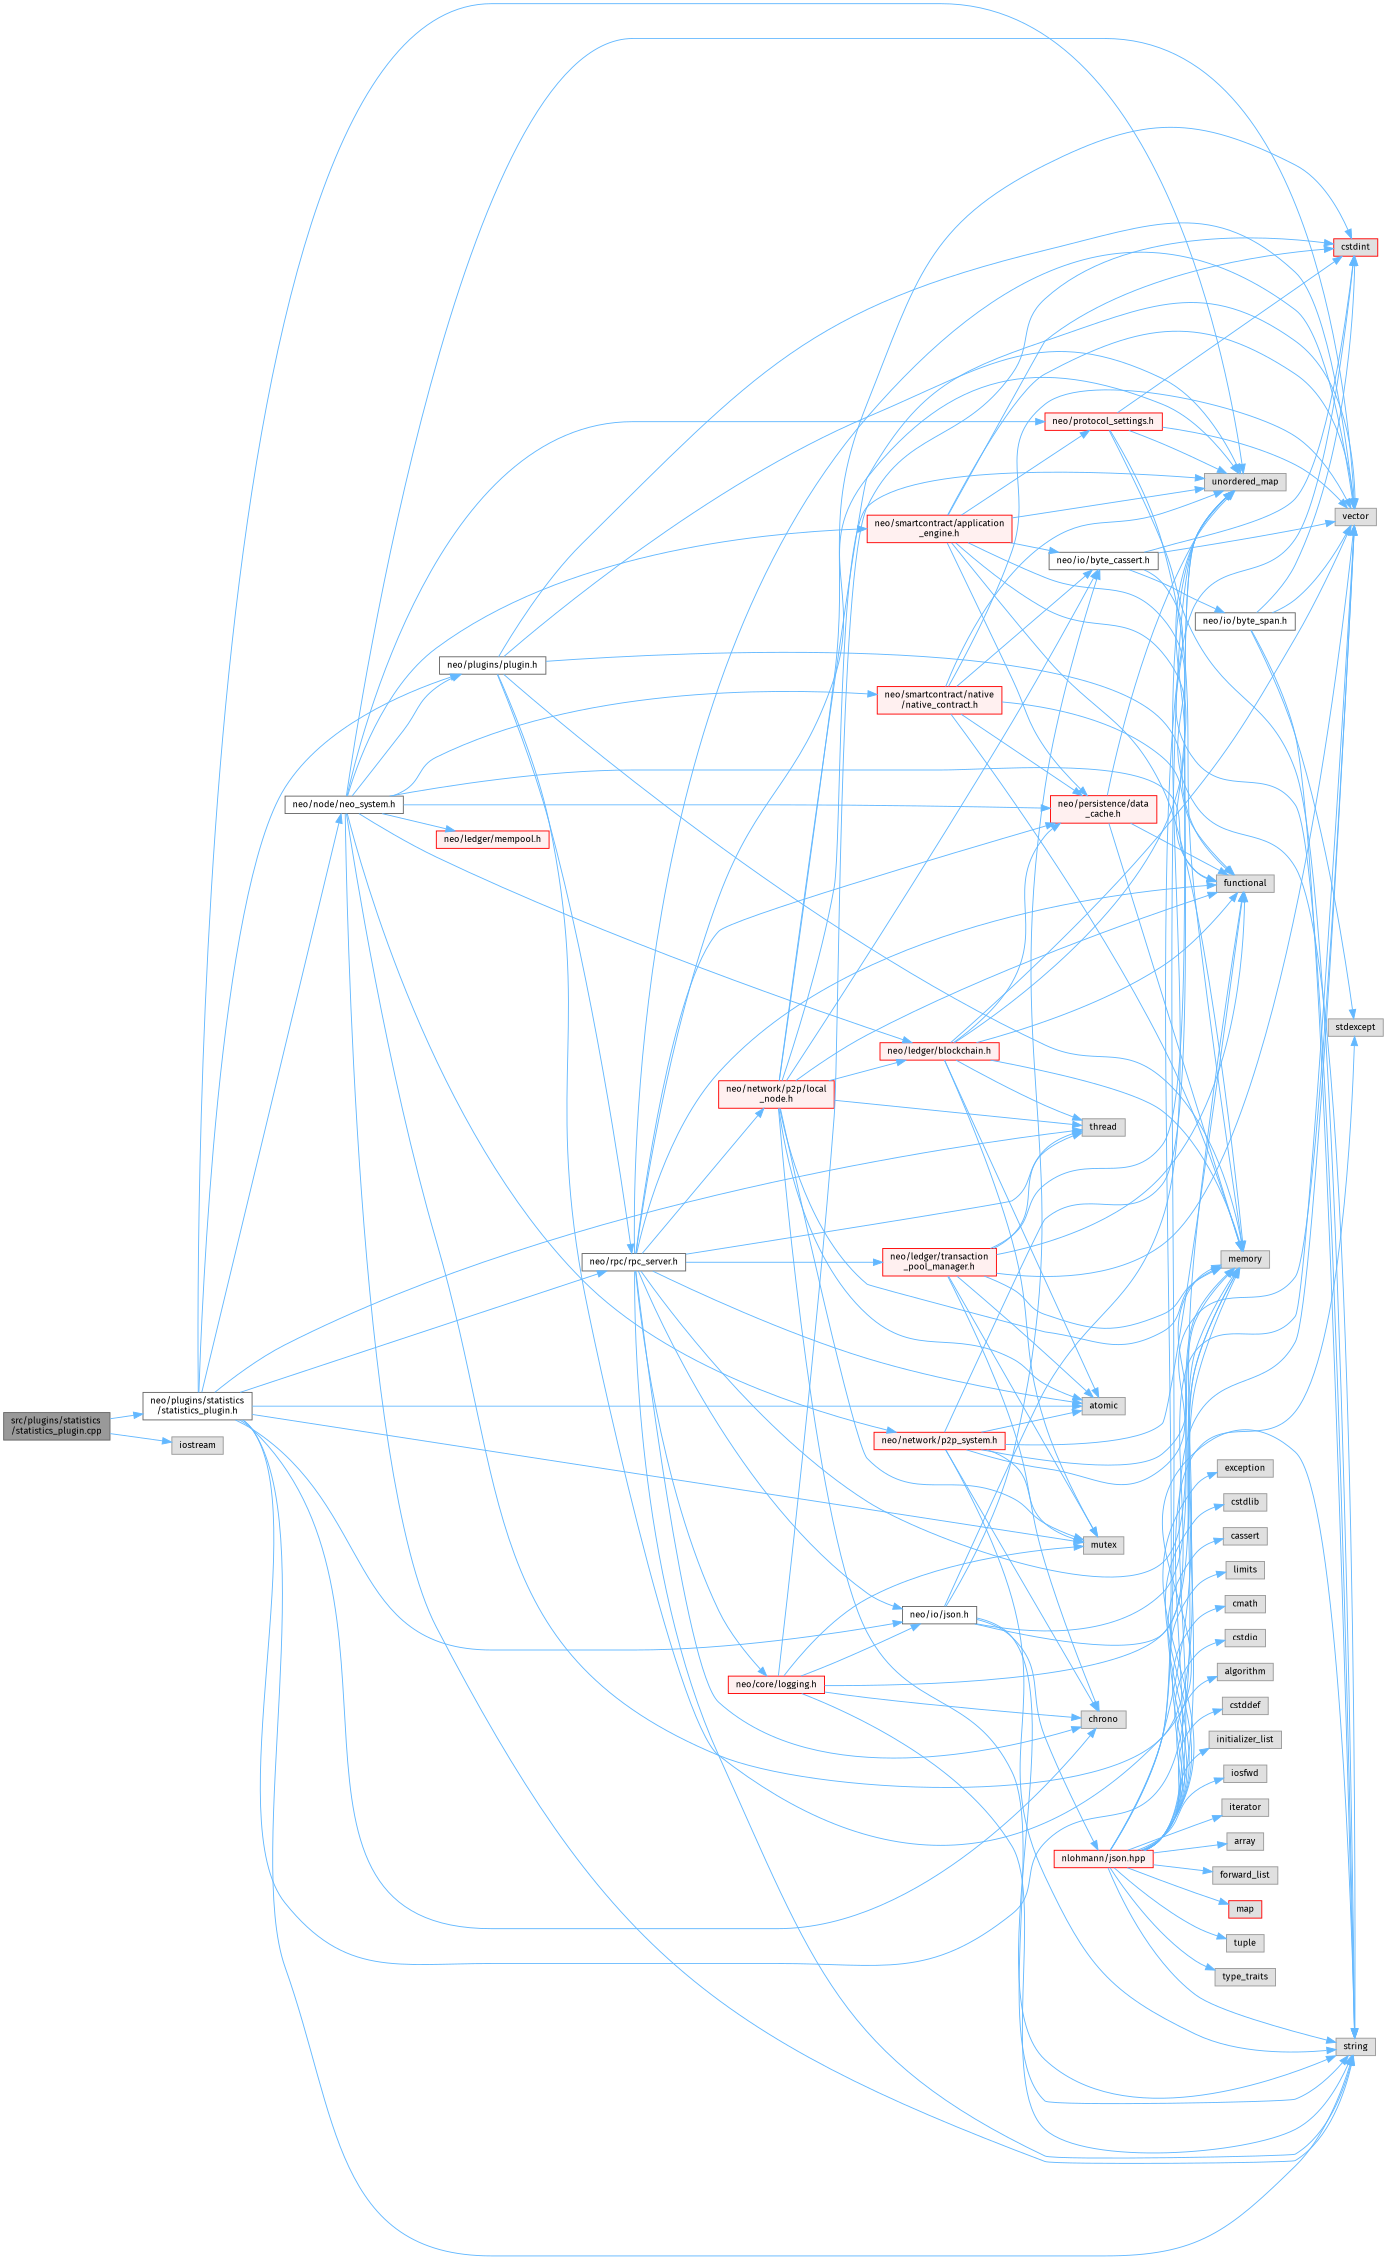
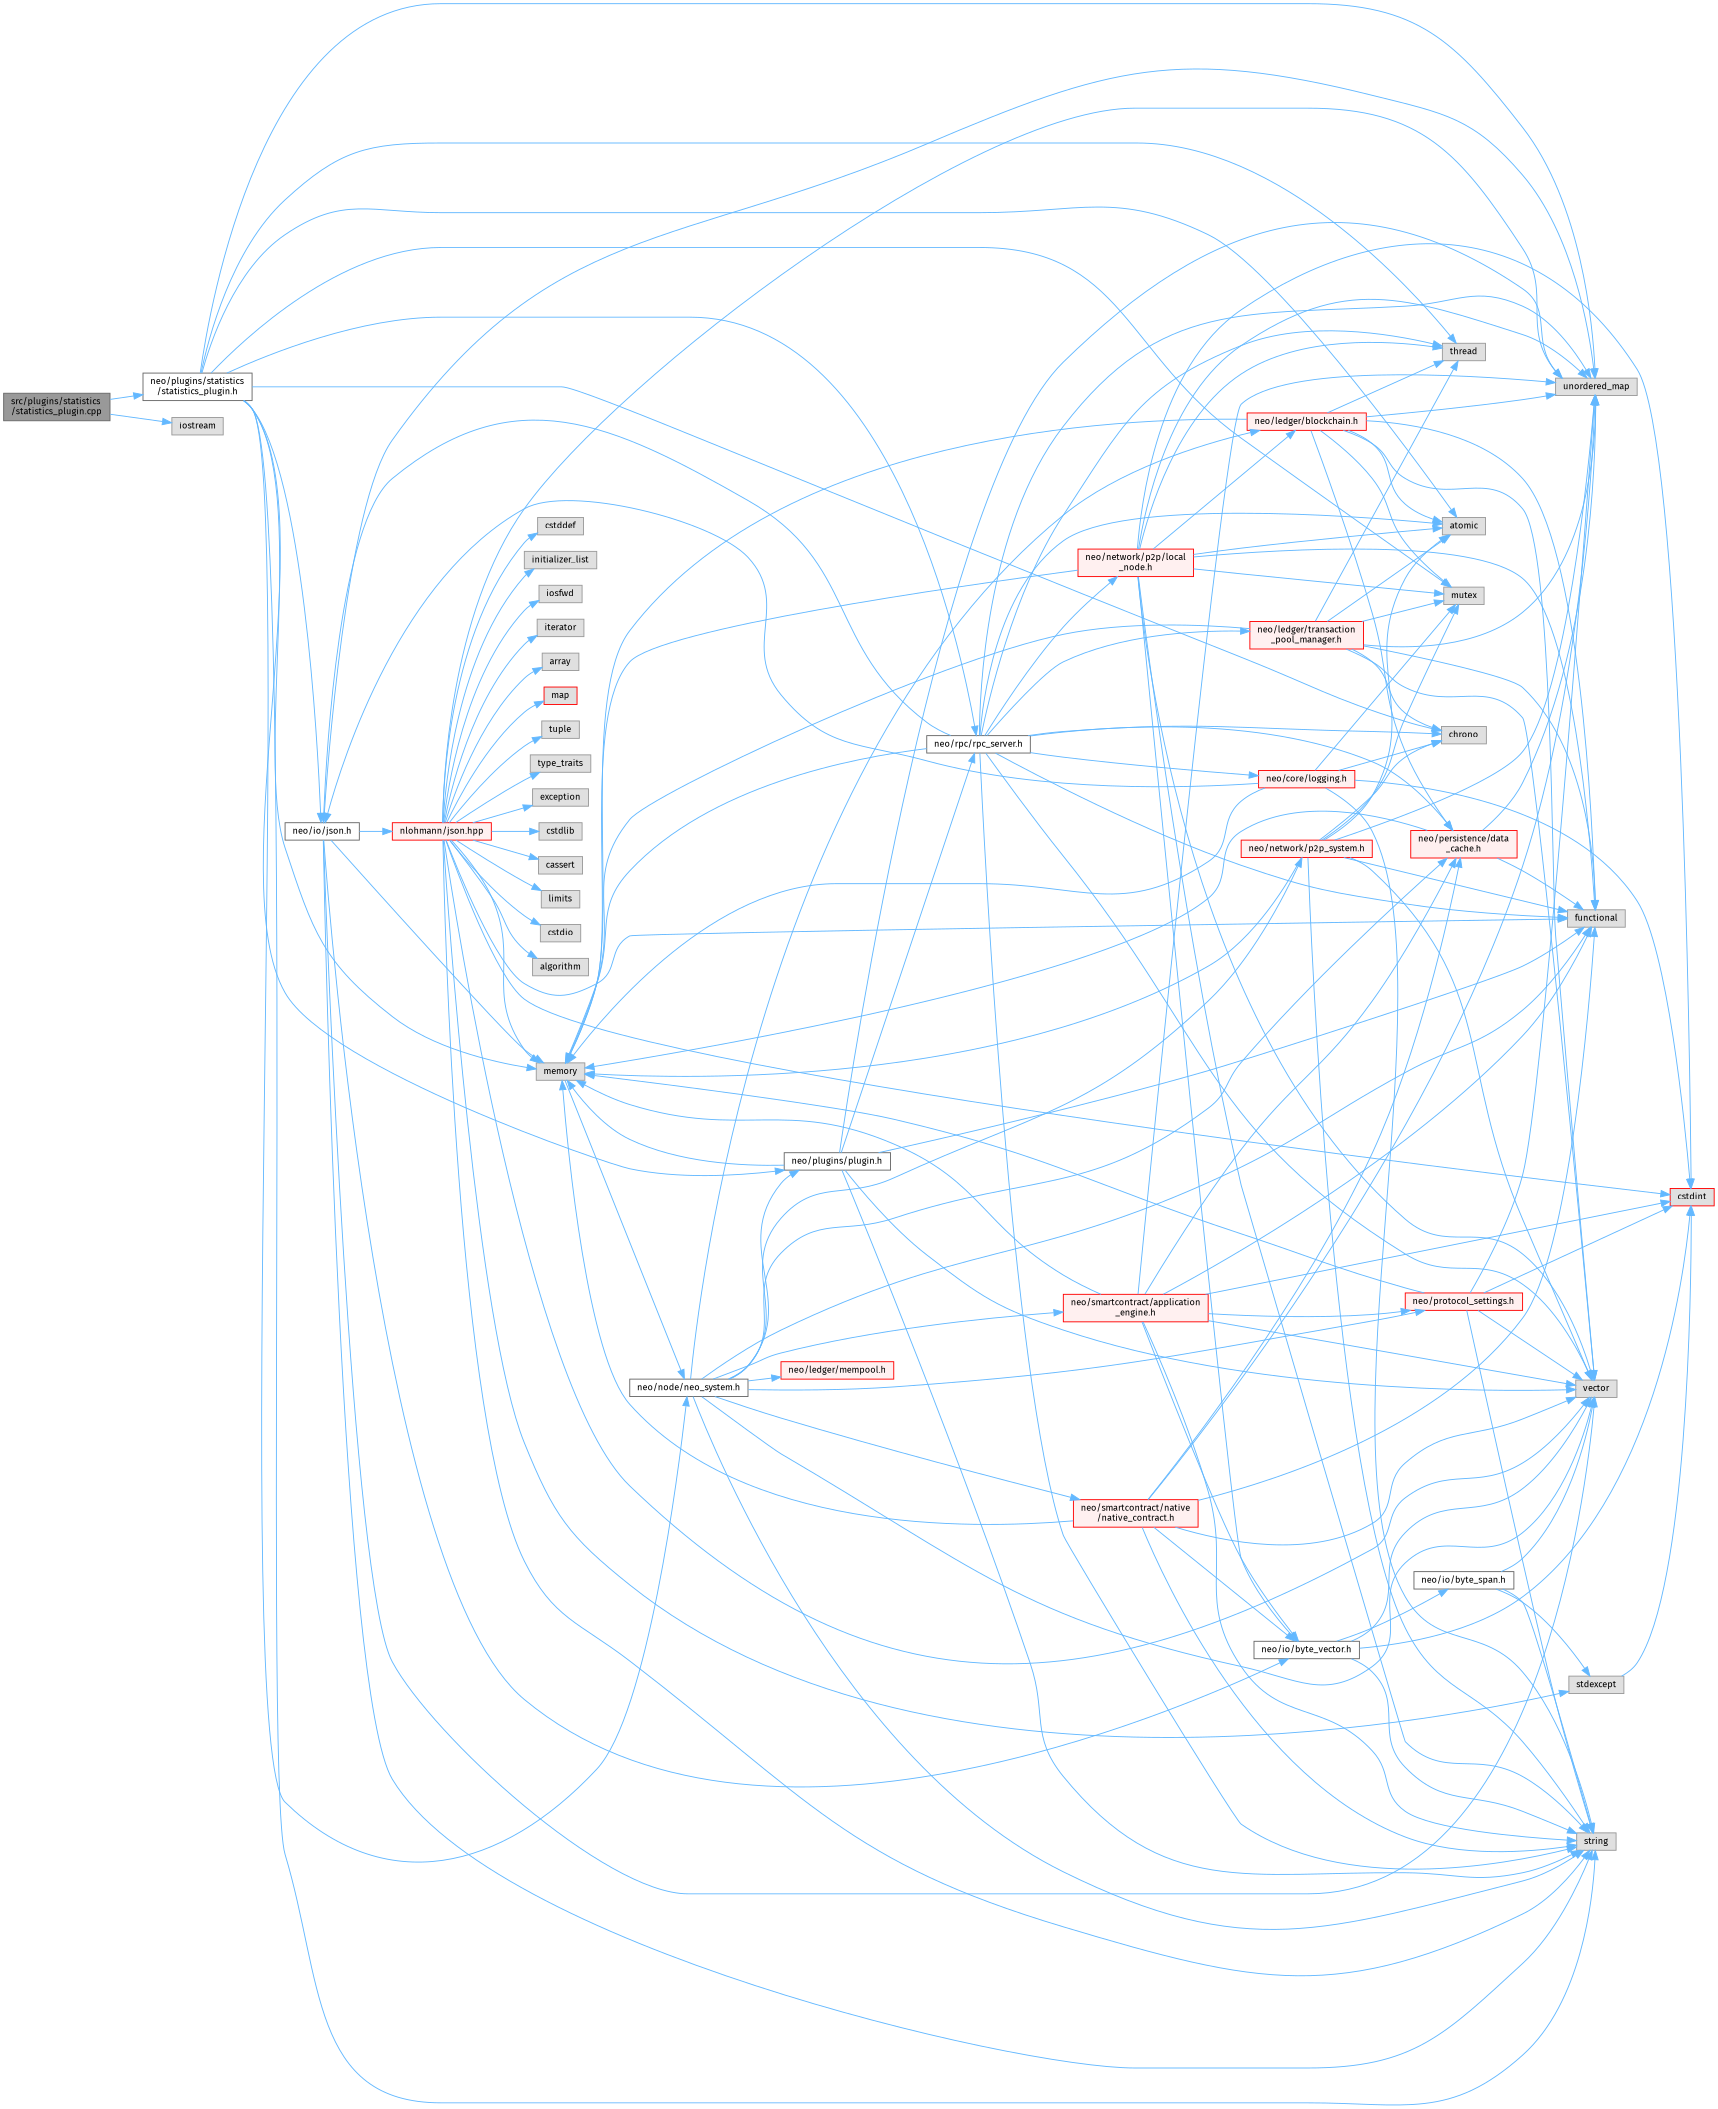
  digraph {
    fontname="Fira Sans"
    rankdir=LR
    node [color=grey60 fillcolor="#E0E0E0" fontname="Fira Sans" fontsize=10 shape=box style=filled]
    edge [color=steelblue1 fontname="Fira Sans" fontsize=10 labelfontname=Helvetica labelfontsize=10 style=solid]
    n1 [color=gray40 fillcolor=grey60 fontcolor=black height=0.2 label="src/plugins/statistics\l/statistics_plugin.cpp" width=0.4]
    n2 [color=grey40 fillcolor=white height=0.2 label="neo/plugins/statistics\l/statistics_plugin.h" width=0.4]
    n3 [height=0.2 label=iostream width=0.4]
    n4 [color=grey40 fillcolor=white height=0.2 label="neo/io/json.h" width=0.4]
    n5 [height=0.2 label=string width=0.4]
    n6 [height=0.2 label=memory width=0.4]
    n7 [height=0.2 label=unordered_map width=0.4]
    n8 [color=grey40 fillcolor=white height=0.2 label="neo/node/neo_system.h" width=0.4]
    n9 [height=0.2 label=atomic width=0.4]
    n10 [height=0.2 label=mutex width=0.4]
    n11 [height=0.2 label=thread width=0.4]
    n12 [height=0.2 label=chrono width=0.4]
    n13 [color=grey40 fillcolor=white height=0.2 label="neo/plugins/plugin.h" width=0.4]
    n14 [color=grey40 fillcolor=white height=0.2 label="neo/rpc/rpc_server.h" width=0.4]
-   n15 [color=grey40 fillcolor=white height=0.2 label="neo/io/byte_cassert.h" width=0.4]
+   n15 [color=grey40 fillcolor=white height=0.2 label="neo/io/byte_vector.h" width=0.4]
    n16 [height=0.2 label=vector width=0.4]
    n17 [color=red fillcolor="#FFF0F0" height=0.2 label="nlohmann/json.hpp" width=0.4]
    n18 [height=0.2 label=functional width=0.4]
    n19 [color=red fillcolor="#FFF0F0" height=0.2 label="neo/ledger/blockchain.h" width=0.4]
    n20 [color=red fillcolor="#FFF0F0" height=0.2 label="neo/persistence/data\l_cache.h" width=0.4]
    n21 [color=red fillcolor="#FFF0F0" height=0.2 label="neo/smartcontract/application\l_engine.h" width=0.4]
    n22 [color=red fillcolor="#FFF0F0" height=0.2 label="neo/protocol_settings.h" width=0.4]
    n23 [color=red fillcolor="#FFF0F0" height=0.2 label="neo/ledger/mempool.h" width=0.4]
    n24 [color=red fillcolor="#FFF0F0" height=0.2 label="neo/network/p2p_system.h" width=0.4]
    n25 [color=red fillcolor="#FFF0F0" height=0.2 label="neo/smartcontract/native\l/native_contract.h" width=0.4]
    n26 [color=red fillcolor="#FFF0F0" height=0.2 label="neo/core/logging.h" width=0.4]
    n27 [color=red fillcolor="#FFF0F0" height=0.2 label="neo/ledger/transaction\l_pool_manager.h" width=0.4]
    n28 [color=red fillcolor="#FFF0F0" height=0.2 label="neo/network/p2p/local\l_node.h" width=0.4]
    n29 [color=grey40 fillcolor=white height=0.2 label="neo/io/byte_span.h" width=0.4]
    n30 [color=red height=0.2 label=cstdint width=0.4]
    n31 [height=0.2 label=stdexcept width=0.4]
    n32 [height=0.2 label=algorithm width=0.4]
    n33 [height=0.2 label=cstddef width=0.4]
    n34 [height=0.2 label=initializer_list width=0.4]
    n35 [height=0.2 label=iosfwd width=0.4]
    n36 [height=0.2 label=iterator width=0.4]
    n37 [height=0.2 label=array width=0.4]
-   n38 [height=0.2 label=forward_list width=0.4]
    n39 [color=red height=0.2 label=map width=0.4]
    n40 [height=0.2 label=tuple width=0.4]
    n41 [height=0.2 label=type_traits width=0.4]
    n42 [height=0.2 label=exception width=0.4]
    n43 [height=0.2 label=cstdlib width=0.4]
    n44 [height=0.2 label=cassert width=0.4]
    n45 [height=0.2 label=limits width=0.4]
-   n46 [height=0.2 label=cmath width=0.4]
    n47 [height=0.2 label=cstdio width=0.4]
    n1 -> n2
    n1 -> n3
    n2 -> n4
    n2 -> n5
    n2 -> n6
    n2 -> n7
    n2 -> n8
    n2 -> n9
    n2 -> n10
    n2 -> n11
    n2 -> n12
    n2 -> n13
    n2 -> n14
    n4 -> n5
    n4 -> n6
    n4 -> n7
    n4 -> n15
    n4 -> n16
    n4 -> n17
    n8 -> n5
-   n8 -> n6
+   n6 -> n8
    n8 -> n13
    n8 -> n16
    n8 -> n18
    n8 -> n19
    n8 -> n20
    n8 -> n21
    n8 -> n22
    n8 -> n23
    n8 -> n24
    n8 -> n25
    n13 -> n5
    n13 -> n6
    n13 -> n7
    n13 -> n14
    n13 -> n16
    n13 -> n18
    n14 -> n4
    n14 -> n5
    n14 -> n6
    n14 -> n7
    n14 -> n9
    n14 -> n11
    n14 -> n12
    n14 -> n16
    n14 -> n18
    n14 -> n20
    n14 -> n26
    n14 -> n27
    n14 -> n28
    n15 -> n5
    n15 -> n16
    n15 -> n29
    n15 -> n30
    n17 -> n5
    n17 -> n6
    n17 -> n7
    n17 -> n16
    n17 -> n18
    n17 -> n30
    n17 -> n31
    n17 -> n32
    n17 -> n33
    n17 -> n34
    n17 -> n35
    n17 -> n36
    n17 -> n37
-   n17 -> n38
    n17 -> n39
    n17 -> n40
    n17 -> n41
    n17 -> n42
    n17 -> n43
    n17 -> n44
    n17 -> n45
-   n17 -> n46
    n17 -> n47
    n19 -> n6
    n19 -> n7
    n19 -> n9
    n19 -> n10
    n19 -> n11
    n19 -> n16
    n19 -> n18
    n19 -> n20
    n20 -> n6
    n20 -> n7
    n20 -> n18
    n21 -> n5
    n21 -> n6
    n21 -> n7
    n21 -> n15
    n21 -> n16
    n21 -> n18
    n21 -> n20
    n21 -> n22
    n21 -> n30
    n22 -> n5
    n22 -> n6
    n22 -> n7
    n22 -> n16
    n22 -> n30
    n24 -> n5
    n24 -> n6
    n24 -> n7
    n24 -> n9
    n24 -> n10
    n24 -> n12
    n24 -> n16
    n24 -> n18
+   n25 -> n5
    n25 -> n6
    n25 -> n7
    n25 -> n15
    n25 -> n16
    n25 -> n18
    n25 -> n20
    n26 -> n4
    n26 -> n5
    n26 -> n6
    n26 -> n10
    n26 -> n12
    n26 -> n30
    n27 -> n6
    n27 -> n7
    n27 -> n9
    n27 -> n10
    n27 -> n11
    n27 -> n12
    n27 -> n16
    n27 -> n18
    n28 -> n5
    n28 -> n6
    n28 -> n7
    n28 -> n9
    n28 -> n10
    n28 -> n11
    n28 -> n15
    n28 -> n16
    n28 -> n18
    n28 -> n19
    n28 -> n30
    n29 -> n5
    n29 -> n16
-   n29 -> n30
+   n31 -> n30
    n29 -> n31
  }
